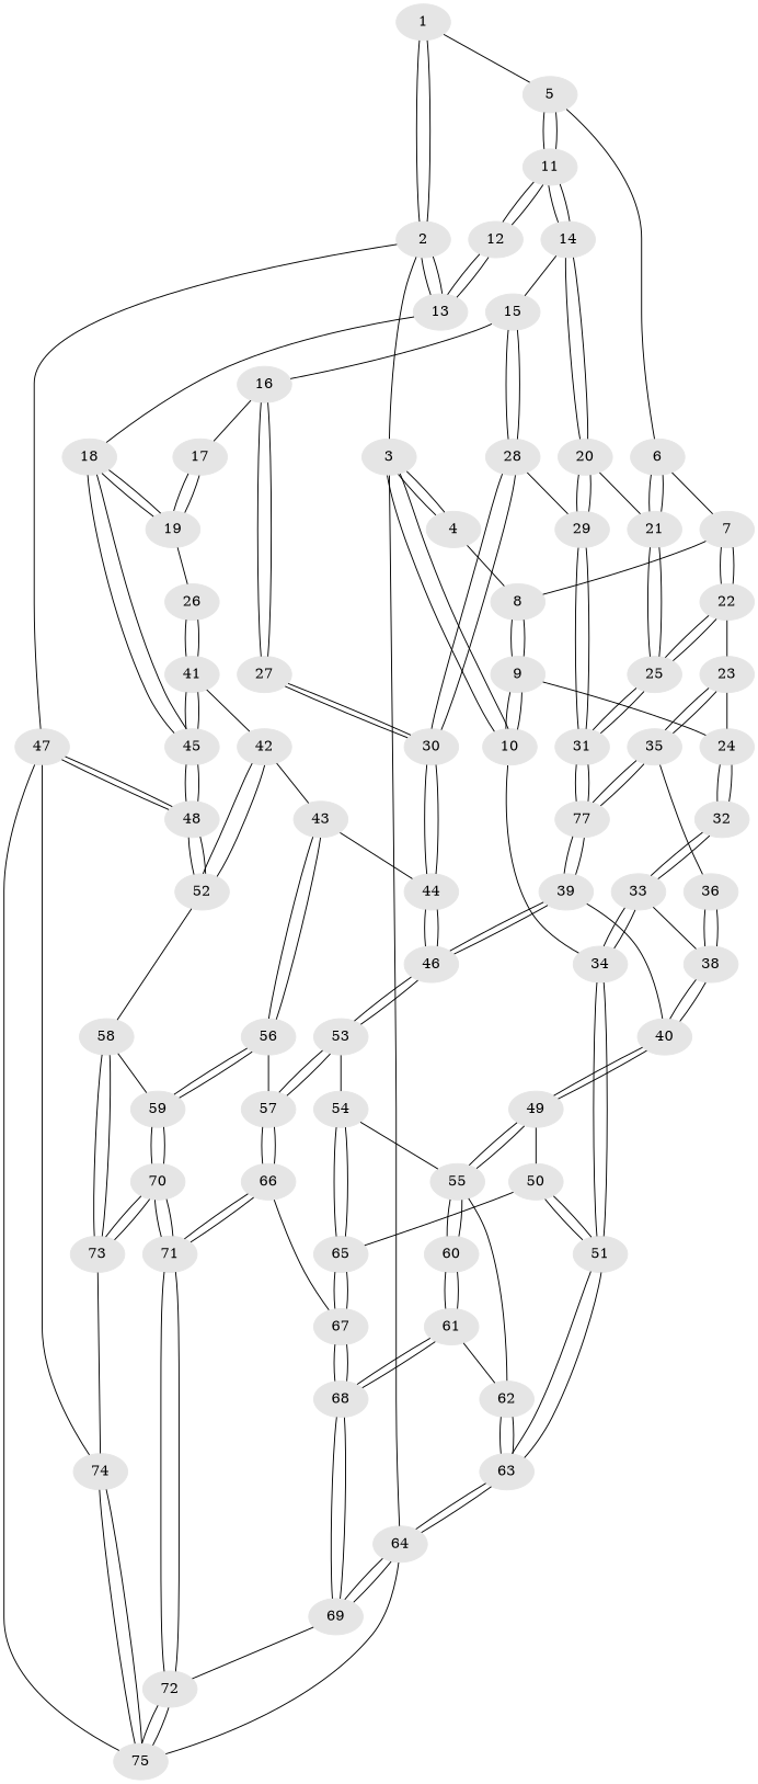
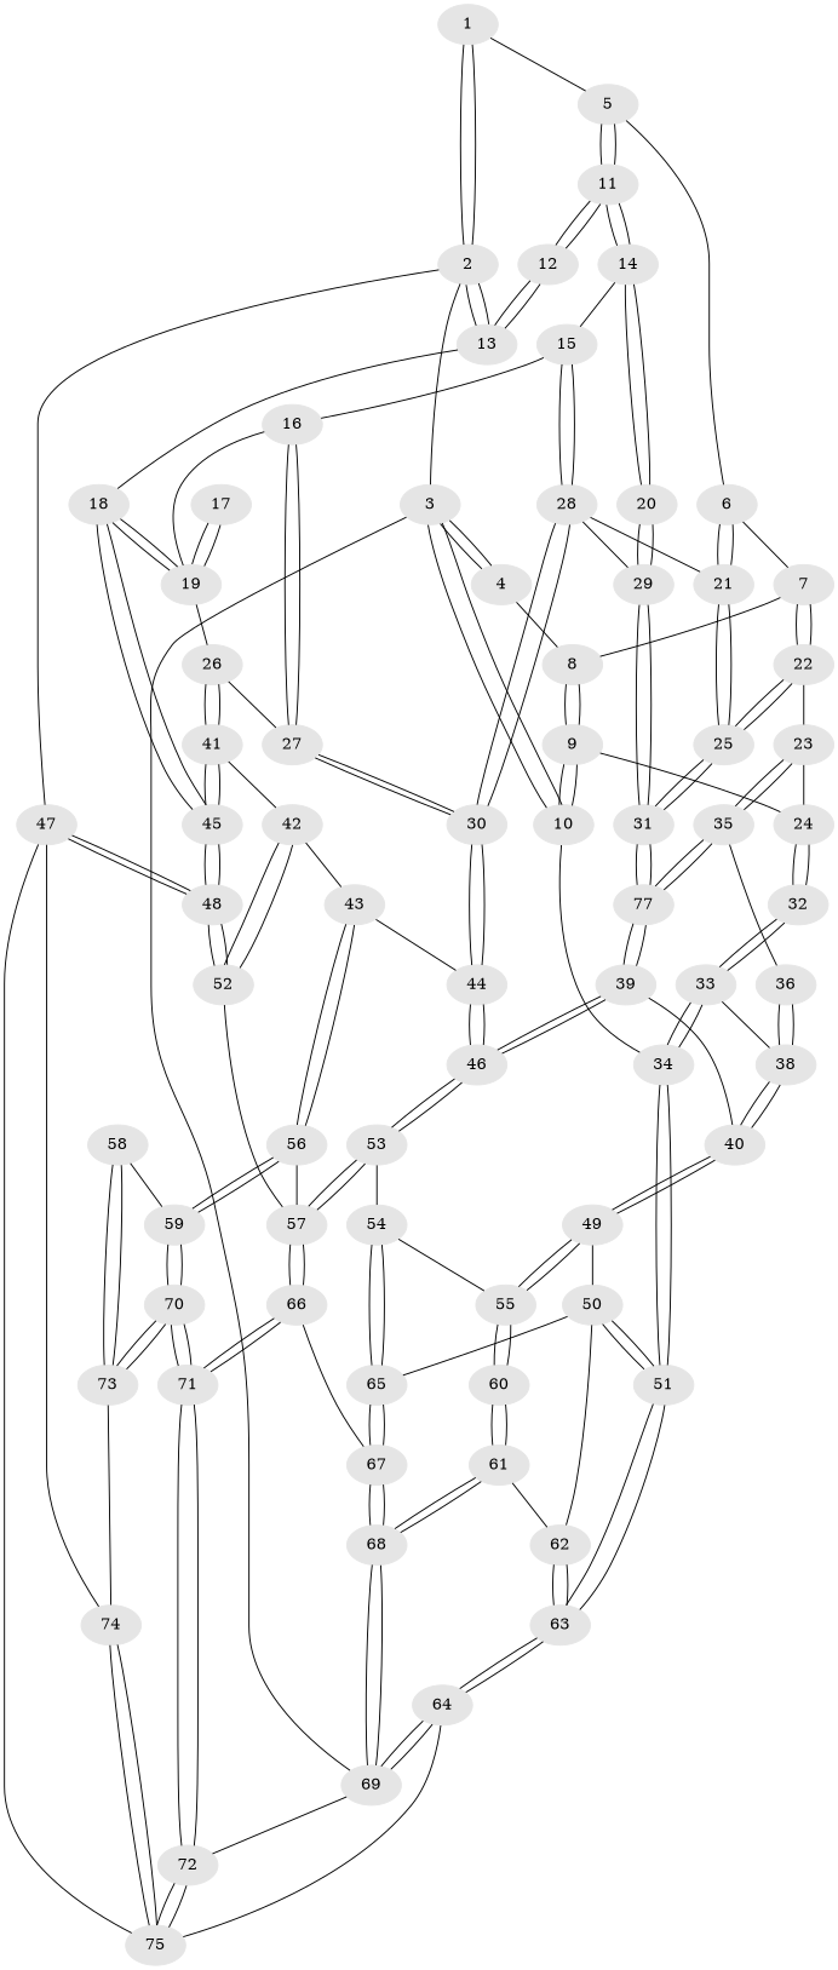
  graph {
    node [color=gray90 style=filled]
    1
    2
    5
    3
    13
    47
    6
    11
    4
    10
    64
    18
    48
    74
    75
    8
    34
    69
    9
    7
    21
    12
    14
    22
    25
    23
    24
    32
    51
    15
    20
    19
    45
    16
    28
    29
    17
    27
    30
    26
    41
    31
    35
    n44 [label=77]
    36
    33
    42
    44
    46
    39
    38
    40
    63
    49
    53
    50
    55
    43
    52
    56
    58
    57
    59
    54
    62
    65
    60
    73
    66
    67
    61
    70
    71
    68
    72
    1 -- 2
    1 -- 2
    1 -- 5
    2 -- 3
    2 -- 13
    2 -- 13
    2 -- 47
    5 -- 6
    5 -- 11
    5 -- 11
    3 -- 4
    3 -- 4
    3 -- 10
    3 -- 10
-   3 -- 64
+   3 -- 69
    13 -- 18
    47 -- 48
    47 -- 48
    47 -- 74
    47 -- 75
    6 -- 7
    6 -- 21
    6 -- 21
    11 -- 12
    11 -- 12
    11 -- 14
    11 -- 14
    4 -- 8
    10 -- 34
    64 -- 75
    64 -- 69
    64 -- 69
    18 -- 19
    18 -- 19
    18 -- 45
    18 -- 45
    48 -- 52
    48 -- 52
    74 -- 75
    74 -- 75
    8 -- 9
    8 -- 9
    34 -- 51
    34 -- 51
    69 -- 72
    9 -- 10
    9 -- 10
    9 -- 24
    7 -- 8
    7 -- 22
    7 -- 22
    21 -- 25
    21 -- 25
    12 -- 13
    12 -- 13
    14 -- 15
    14 -- 20
    14 -- 20
    22 -- 25
    22 -- 25
    22 -- 23
    25 -- 31
    25 -- 31
    23 -- 24
    23 -- 35
    23 -- 35
    24 -- 32
    24 -- 32
    32 -- 33
    32 -- 33
    51 -- 63
    51 -- 63
    15 -- 16
    15 -- 28
    15 -- 28
-   20 -- 21
+   28 -- 21
    20 -- 29
    20 -- 29
    19 -- 26
    45 -- 48
    45 -- 48
-   16 -- 17
+   16 -- 19
    16 -- 27
    16 -- 27
    28 -- 29
    28 -- 30
    28 -- 30
    29 -- 31
    29 -- 31
    17 -- 19
    17 -- 19
    27 -- 30
    27 -- 30
    30 -- 44
    30 -- 44
+   26 -- 27
    26 -- 41
    26 -- 41
    41 -- 45
    41 -- 45
    41 -- 42
    31 -- n44
    31 -- n44
    35 -- n44
    35 -- n44
    35 -- 36
    n44 -- 39
    n44 -- 39
    36 -- 38
    36 -- 38
    33 -- 34
    33 -- 34
    33 -- 38
    42 -- 43
    42 -- 52
    42 -- 52
    44 -- 46
    44 -- 46
    46 -- 53
    46 -- 53
    39 -- 46
    39 -- 46
    39 -- 40
    38 -- 40
    38 -- 40
    40 -- 49
    40 -- 49
    63 -- 64
    63 -- 64
    49 -- 50
    49 -- 55
    49 -- 55
    53 -- 57
    53 -- 57
    53 -- 54
    50 -- 51
    50 -- 51
-   55 -- 62
+   50 -- 62
    50 -- 65
    55 -- 60
    55 -- 60
    43 -- 44
    43 -- 56
    43 -- 56
-   52 -- 58
+   52 -- 57
    56 -- 57
    56 -- 59
    56 -- 59
    58 -- 59
    58 -- 73
    58 -- 73
    57 -- 66
    57 -- 66
    59 -- 70
    59 -- 70
    54 -- 55
    54 -- 65
    54 -- 65
    62 -- 63
    62 -- 63
    65 -- 67
    65 -- 67
    60 -- 61
    60 -- 61
    73 -- 74
    66 -- 67
    66 -- 71
    66 -- 71
    67 -- 68
    67 -- 68
    61 -- 62
    61 -- 68
    61 -- 68
    70 -- 73
    70 -- 73
    70 -- 71
    70 -- 71
    71 -- 72
    71 -- 72
    68 -- 69
    68 -- 69
    72 -- 75
    72 -- 75
  }
